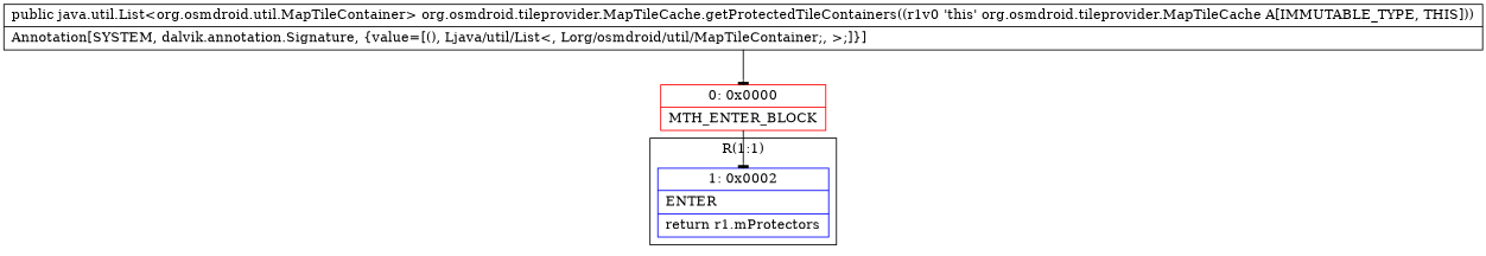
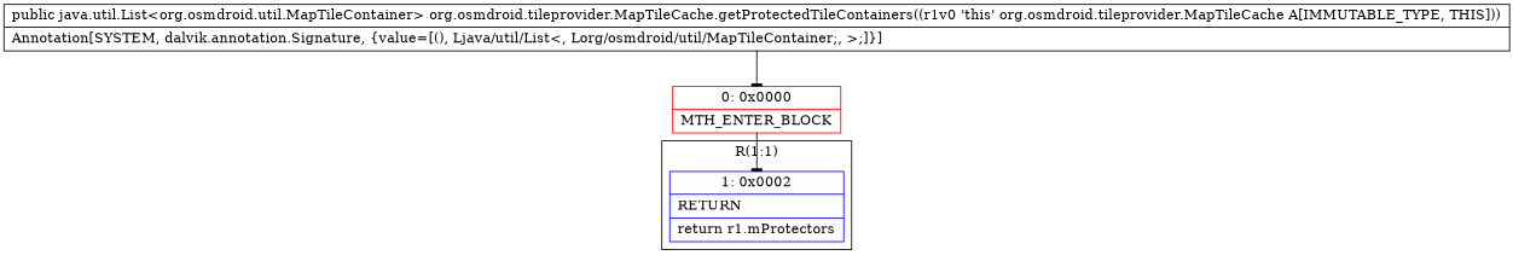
  digraph {
    node [shape=record]
    edge [arrowhead=tee]
-   n1 [color=blue label="{1\:\ 0x0002|ENTER\l|return r1.mProtectors\l}"]
+   n1 [color=blue label="{1\:\ 0x0002|RETURN\l|return r1.mProtectors\l}"]
    n2 [color=red label="{0\:\ 0x0000|MTH_ENTER_BLOCK\l}"]
    n3 [label="{public java.util.List\<org.osmdroid.util.MapTileContainer\> org.osmdroid.tileprovider.MapTileCache.getProtectedTileContainers((r1v0 'this' org.osmdroid.tileprovider.MapTileCache A[IMMUTABLE_TYPE, THIS]))  | Annotation[SYSTEM, dalvik.annotation.Signature, \{value=[(), Ljava\/util\/List\<, Lorg\/osmdroid\/util\/MapTileContainer;, \>;]\}]\l}"]
    subgraph cluster_1 {
      label="R(1:1)"
      n1
    }
    n2 -> n1
    n3 -> n2
  }
